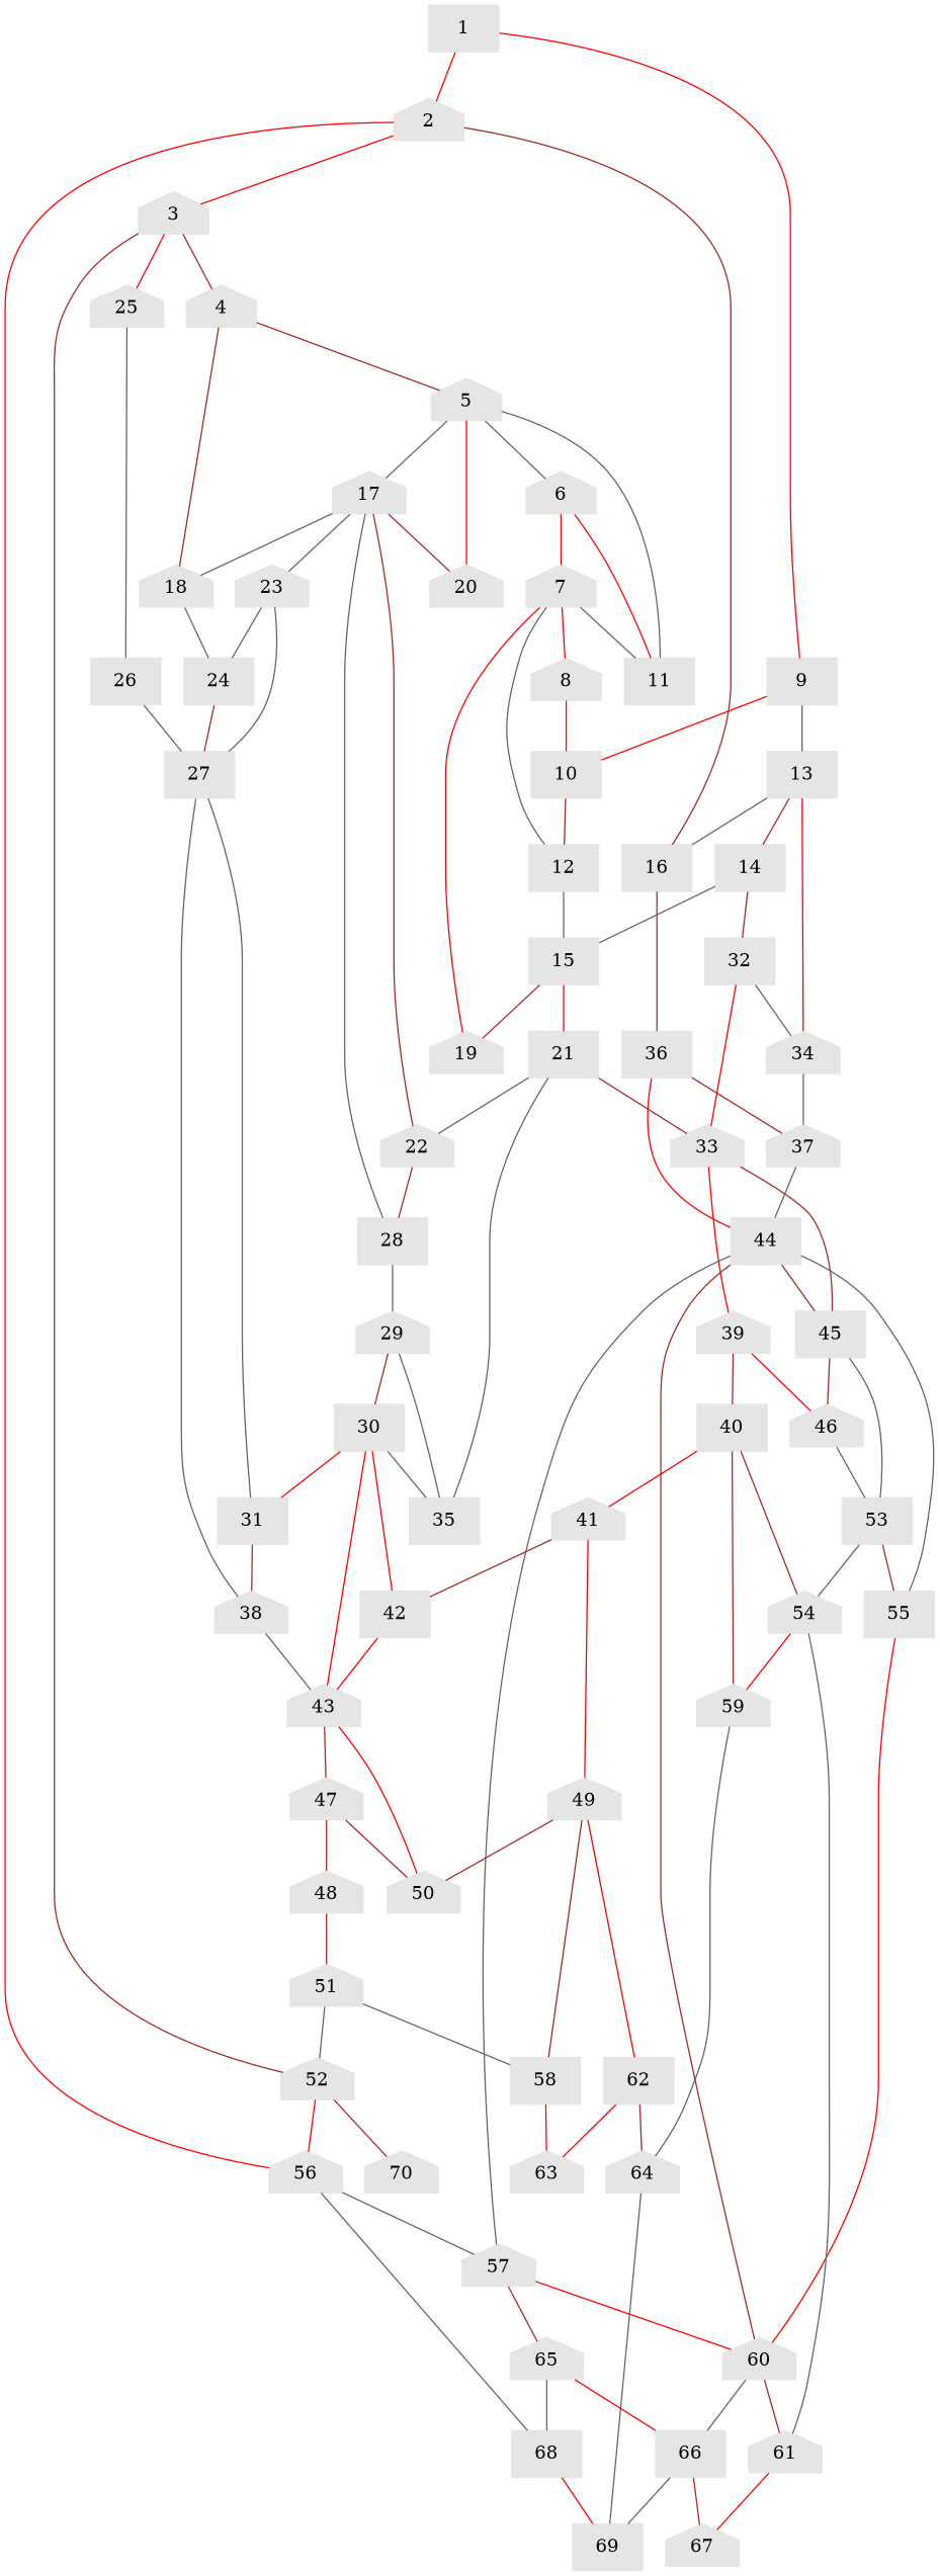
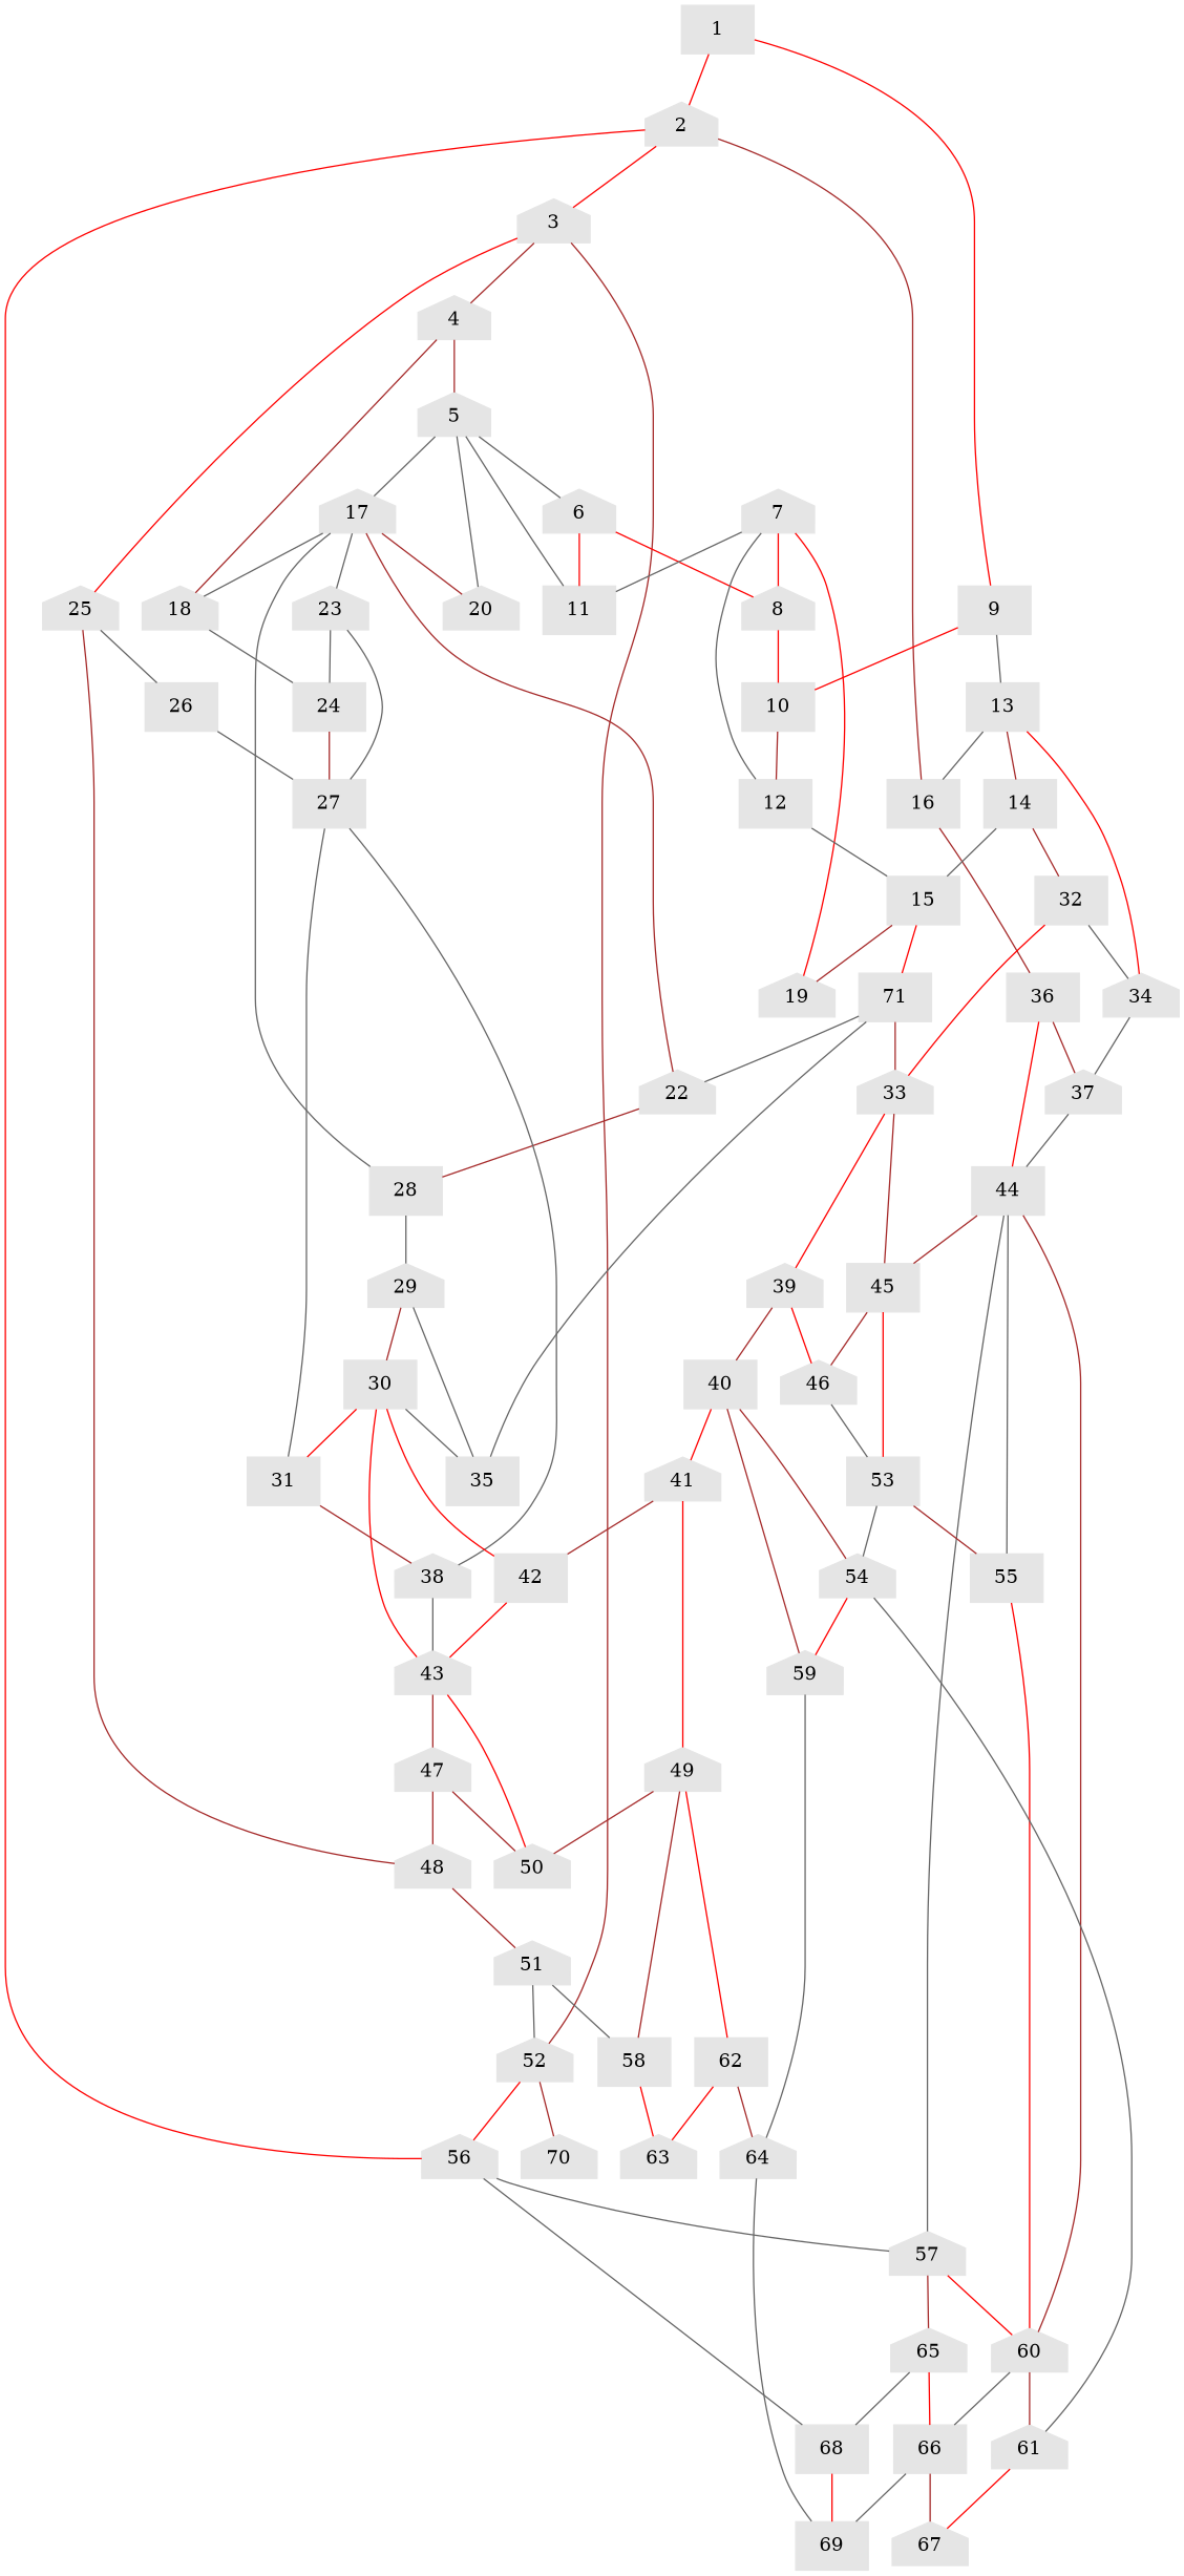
  graph {
    node [color=gray90 shape=house style=filled]
    edge [color=gray40 weight=1.0]
    1 [shape=box]
    2
    9 [shape=box]
    3
    16 [shape=box]
    56
    10 [shape=box]
    13 [shape=box]
    4
    25
    52
    36 [shape=box]
    57
    68 [shape=box]
    5
    18
    26 [shape=box]
    48
    70
    6
    11 [shape=box]
    17
    20
    24 [shape=box]
    7
    22
    23
    28 [shape=box]
    8
    12 [shape=box]
    19
    15 [shape=box]
    14 [shape=box]
    34
-   21 [shape=box]
+   21 [shape=box label=71]
    32 [shape=box]
    37
    33
    35 [shape=box]
    44 [shape=box]
    27 [shape=box]
    29
    39
    45 [shape=box]
    31 [shape=box]
    38
    51
    43
    30 [shape=box]
    42 [shape=box]
    47
    50
    40 [shape=box]
    46
    53 [shape=box]
    55 [shape=box]
    60
    41
    54
    59
    49
    61
    64
    58 [shape=box]
    62 [shape=box]
    65
    66 [shape=box]
    63
    67
    69 [shape=box]
    1 -- 2 [color=red]
    1 -- 9 [color=red]
    2 -- 3 [color=red]
    2 -- 16 [color=brown]
    2 -- 56 [color=red]
    9 -- 10 [color=red]
    9 -- 13 [weight=2.0]
    3 -- 4 [color=brown]
    3 -- 25 [color=red]
    3 -- 52 [color=brown]
    16 -- 36 [color=brown]
    56 -- 57
    56 -- 68
    10 -- 12 [color=brown]
    13 -- 16
    13 -- 14 [color=brown weight=2.0]
    13 -- 34 [color=red]
    4 -- 5 [color=brown]
    4 -- 18 [color=brown]
    25 -- 26
+   25 -- 48 [color=brown]
    52 -- 56 [color=red]
    52 -- 70 [color=brown]
    36 -- 37 [color=brown]
    36 -- 44 [color=red]
    57 -- 60 [color=red]
    57 -- 65 [color=brown]
    68 -- 69 [color=red]
    5 -- 6
    5 -- 11
    5 -- 17
-   5 -- 20 [color=red weight=2.0]
+   5 -- 20 [weight=2.0]
    18 -- 24
    26 -- 27 [weight=2.0]
    48 -- 51 [color=brown]
    6 -- 11 [color=red]
-   6 -- 7 [color=red]
+   6 -- 8 [color=red]
    17 -- 18
    17 -- 20 [color=brown]
    17 -- 22 [color=brown]
    17 -- 23
    17 -- 28
    24 -- 27 [color=brown]
    7 -- 11
    7 -- 8 [color=red]
    7 -- 12
    7 -- 19 [color=red weight=2.0]
    22 -- 28 [color=brown]
    23 -- 24
    23 -- 27
    28 -- 29
    8 -- 10 [color=red]
    12 -- 15
    15 -- 19 [color=brown]
    15 -- 21 [color=red]
    14 -- 15 [weight=2.0]
    14 -- 32 [color=brown]
    34 -- 37
    21 -- 22
    21 -- 33 [color=brown weight=2.0]
    21 -- 35
    32 -- 34
    32 -- 33 [color=red weight=2.0]
    37 -- 44
    33 -- 39 [color=red]
    33 -- 45 [color=brown]
    44 -- 57
    44 -- 45 [color=brown]
    44 -- 55
    44 -- 60 [color=brown]
    27 -- 31
    27 -- 38
    29 -- 35
    29 -- 30 [color=brown]
    39 -- 40 [color=brown]
    39 -- 46 [color=red]
    45 -- 46 [color=brown]
-   45 -- 53
+   45 -- 53 [color=red]
    31 -- 38 [color=brown]
    38 -- 43 [weight=2.0]
    51 -- 52
    51 -- 58
    43 -- 47 [color=brown]
    43 -- 50 [color=red]
    30 -- 35
    30 -- 31 [color=red]
    30 -- 43 [color=red]
    30 -- 42 [color=red weight=2.0]
    42 -- 43 [color=red]
    47 -- 48 [color=brown]
    47 -- 50 [color=brown]
    40 -- 41 [color=red weight=2.0]
    40 -- 54 [color=brown]
    40 -- 59 [color=brown]
    46 -- 53
    53 -- 55 [color=brown weight=2.0]
    53 -- 54 [weight=2.0]
    55 -- 60 [color=red]
    60 -- 61 [color=brown]
    60 -- 66
    41 -- 42 [color=brown]
    41 -- 49 [color=red weight=2.0]
    54 -- 59 [color=red]
    54 -- 61
    59 -- 64
    49 -- 50 [color=brown weight=2.0]
    49 -- 58 [color=brown]
    49 -- 62 [color=red]
    61 -- 67 [color=red]
    64 -- 69
    58 -- 63 [color=red weight=2.0]
    62 -- 64 [color=brown weight=2.0]
    62 -- 63 [color=red weight=2.0]
    65 -- 68
    65 -- 66 [color=red weight=2.0]
    66 -- 67 [color=brown weight=2.0]
    66 -- 69
  }
